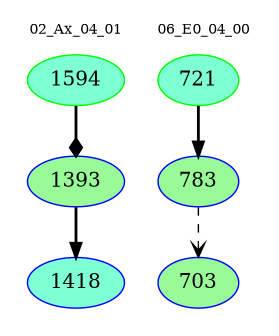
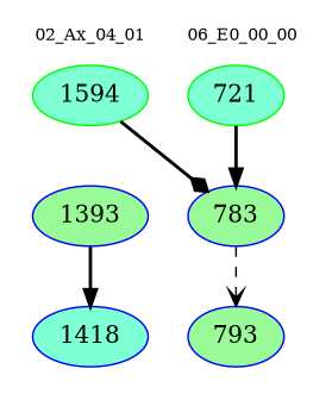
  digraph {
    node [color=blue fillcolor=aquamarine style=filled]
    edge [arrowhead=normal color=black style=bold]
    n1 [color=green label=1594]
    n2 [fillcolor=palegreen label=1393]
    n3 [label=1418]
    n4 [color=green label=721]
    n5 [fillcolor=palegreen label=783]
-   n6 [fillcolor=palegreen label=703]
+   n6 [fillcolor=palegreen label=793]
    subgraph cluster_1 {
      color=white
      fontsize=10
      label="02_Ax_04_01"
      n1
      n2
      n3
    }
    subgraph cluster_2 {
      color=white
      fontsize=10
-     label="06_E0_04_00"
+     label="06_E0_00_00"
      n4
      n5
      n6
    }
-   n1 -> n2 [arrowhead=diamond]
+   n1 -> n5 [arrowhead=diamond]
    n2 -> n3
    n4 -> n5
    n5 -> n6 [arrowhead=vee style=dashed]
  }
